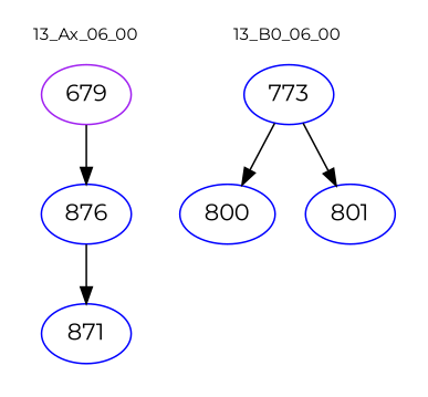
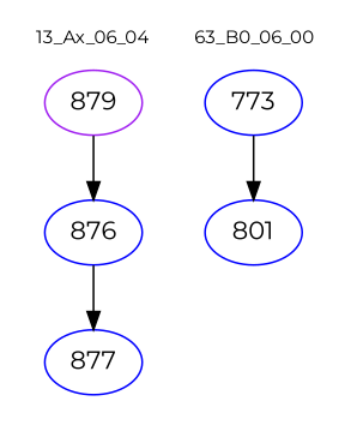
  digraph {
    fontname=Montserrat
    node [color=blue fontname=Montserrat]
    edge [color=black fontname=Montserrat]
    n1 [label=876]
-   n2 [label=871]
-   n3 [color=purple label=679]
+   n2 [label=877]
+   n3 [color=purple label=879]
    n4 [label=773]
-   n5 [label=800]
    n6 [label=801]
    subgraph cluster_1 {
      color=white
      fontsize=10
-     label="13_Ax_06_00"
+     label="13_Ax_06_04"
      n1
      n2
      n3
    }
    subgraph cluster_2 {
      color=white
      fontsize=10
-     label="13_B0_06_00"
+     label="63_B0_06_00"
      n4
-     n5
      n6
    }
    n1 -> n2
    n3 -> n1
-   n4 -> n5
    n4 -> n6
  }
